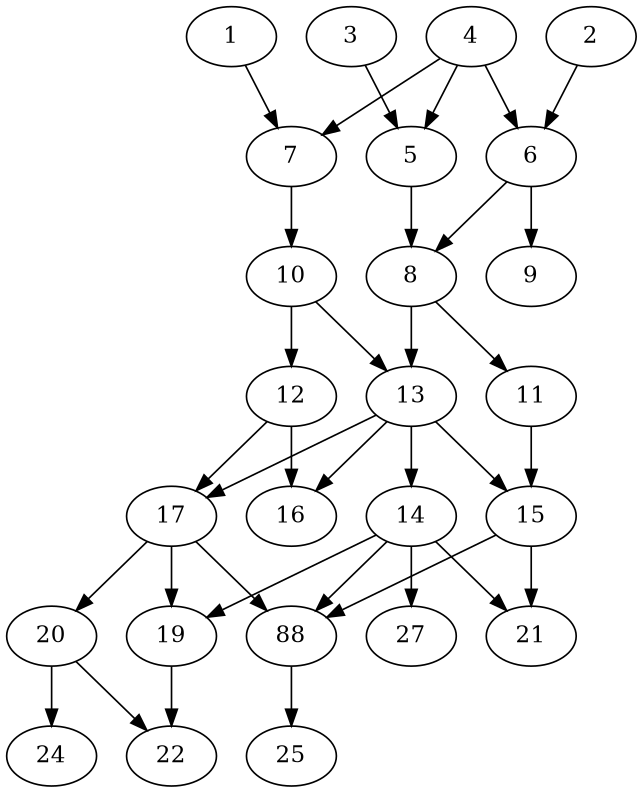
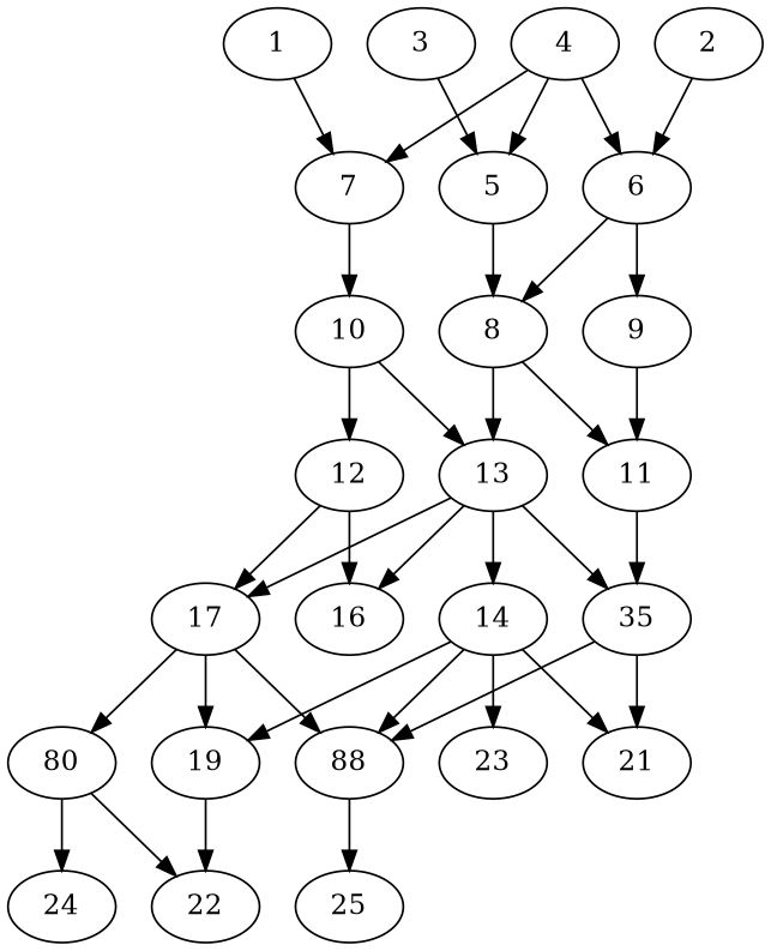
  digraph {
    node [alpha=0.10]
    1 [alpha=0.02 expect_size=34522112]
    7 [expect_size=23508992]
    10 [alpha=0.04 expect_size=26541056]
    13 [alpha=0.17 expect_size=25536512]
    12 [alpha=0.01 expect_size=17138688]
    2 [alpha=0.04 expect_size=41571328]
    6 [alpha=0.03 expect_size=26464256]
    5 [alpha=0.18 expect_size=45094912]
    8 [alpha=0.07 expect_size=25510912]
    9 [alpha=0.09 expect_size=16645120]
    11 [alpha=0.20 expect_size=11374592]
    3 [alpha=0.16 expect_size=32352256]
    4 [alpha=0.05 expect_size=21105664]
-   15 [expect_size=29131776]
+   15 [expect_size=29131776 label=35]
    16 [alpha=0.13 expect_size=24073216]
    17 [alpha=0.12 expect_size=31854592]
    14 [alpha=0.09 expect_size=16988160]
    n18 [alpha=0.09 expect_size=9121792 label=88]
    21 [alpha=0.14 expect_size=8215552]
    19 [expect_size=25272320]
-   20 [alpha=0.06 expect_size=47107072]
-   23 [alpha=0.12 expect_size=11009024 label=27]
+   20 [alpha=0.06 expect_size=47107072 label=80]
+   23 [alpha=0.12 expect_size=11009024]
    25 [alpha=0.12 expect_size=26354688]
    22 [alpha=0.17 expect_size=7886848]
    24 [alpha=0.13 expect_size=51295232]
    1 -> 7
    7 -> 10
    10 -> 13
    10 -> 12
    13 -> 15
    13 -> 16
    13 -> 17
    13 -> 14
    12 -> 16
    12 -> 17
    2 -> 6
    6 -> 8
    6 -> 9
    5 -> 8
    8 -> 13
    8 -> 11
+   9 -> 11
    11 -> 15
    3 -> 5
    4 -> 7
    4 -> 6
    4 -> 5
    15 -> n18
    15 -> 21
    17 -> n18
    17 -> 19
    17 -> 20
    14 -> n18
    14 -> 21
    14 -> 19
    14 -> 23
    n18 -> 25
    19 -> 22
    20 -> 22
    20 -> 24
  }
